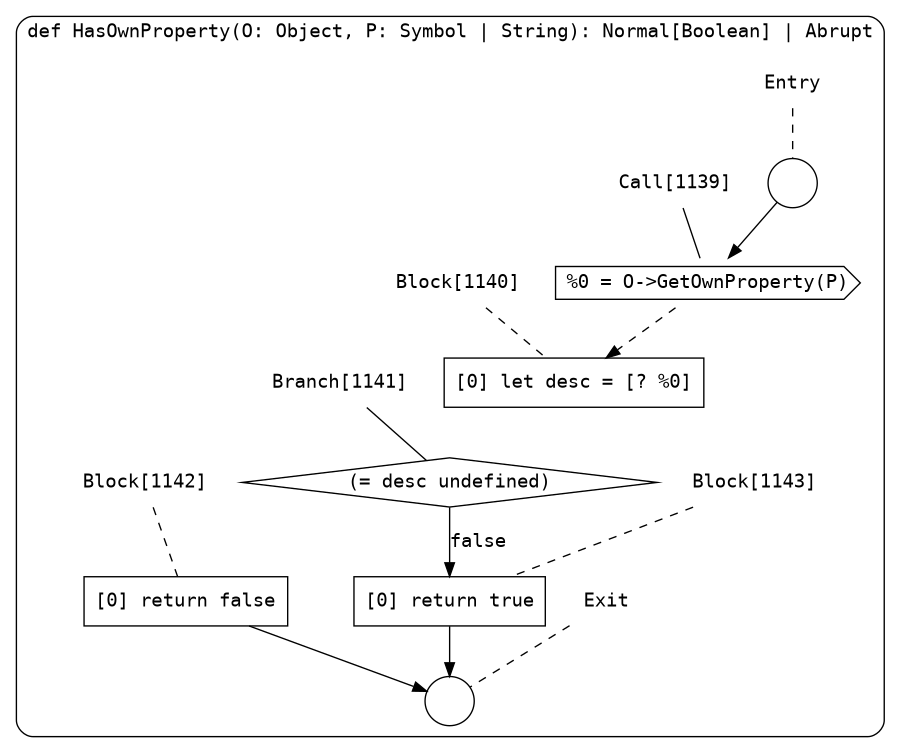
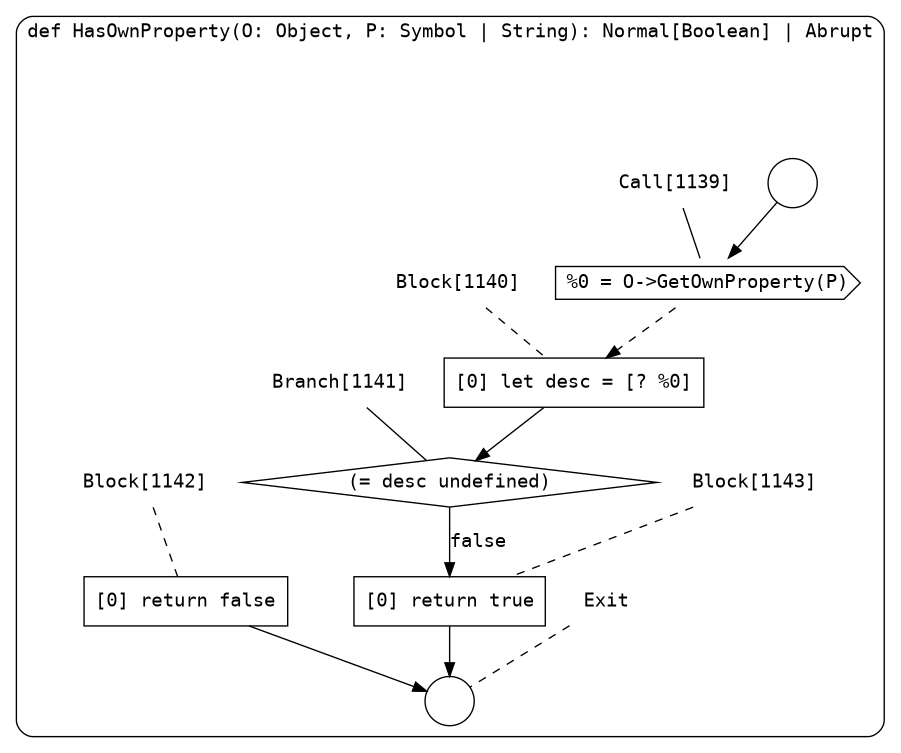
  digraph {
    fontname=Consolas
    node [fontname=Consolas shape=none]
    edge [arrowhead=none color=black fontname=Consolas style=dashed]
-   n1 [label=<<font color="black">Entry</font>>]
    n2 [color=black fillcolor=white label=" " shape=circle style=filled]
    n3 [color=black fillcolor=white label=<<font color="black">%0 = O-&gt;GetOwnProperty(P)</font>> shape=cds style=filled]
    n4 [color=black fillcolor=white label=<<font color="black">[0] let desc = [? %0]<BR ALIGN="LEFT"/></font>> shape=box style=filled]
    n5 [label=<<font color="black">Exit</font>>]
    n6 [color=black fillcolor=white label=" " shape=circle style=filled]
    n7 [label=<<font color="black">Call[1139]</font>>]
    n8 [color=black fillcolor=white label=<<font color="black">(= desc undefined)</font>> shape=diamond style=filled]
    n9 [label=<<font color="black">Block[1140]</font>>]
    n10 [color=black fillcolor=white label=<<font color="black">[0] return false<BR ALIGN="LEFT"/></font>> shape=box style=filled]
    n11 [color=black fillcolor=white label=<<font color="black">[0] return true<BR ALIGN="LEFT"/></font>> shape=box style=filled]
    n12 [label=<<font color="black">Branch[1141]</font>>]
    n13 [label=<<font color="black">Block[1142]</font>>]
    n14 [label=<<font color="black">Block[1143]</font>>]
    subgraph cluster_1 {
      label="def HasOwnProperty(O: Object, P: Symbol | String): Normal[Boolean] | Abrupt"
      style=rounded
-     n1
      n2
      n3
      n4
      n5
      n6
      n7
      n8
      n9
      n10
      n11
      n12
      n13
      n14
    }
-   n1 -> n2
    n2 -> n3 [arrowhead="" style=""]
    n3 -> n4 [arrowhead=""]
+   n4 -> n8 [arrowhead="" style=""]
    n5 -> n6
    n7 -> n3 [style=solid]
    n8 -> n11 [label=<<font color="black">false</font>> arrowhead="" style=""]
    n9 -> n4
    n10 -> n6 [arrowhead="" style=""]
    n11 -> n6 [arrowhead="" style=""]
    n12 -> n8 [style=solid]
    n13 -> n10
    n14 -> n11
  }
